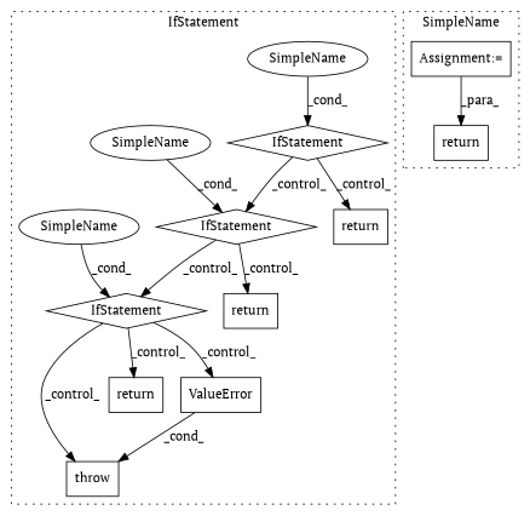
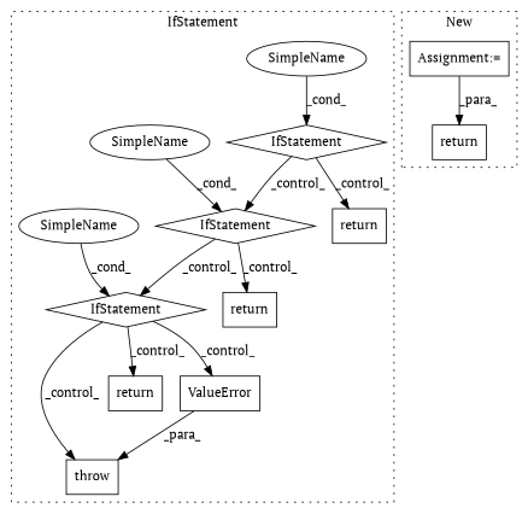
  digraph {
    fontname="PT Serif"
    node [a=41 fontname="PT Serif" l=7 shape=box]
    edge [fontname="PT Serif"]
    n1 [a=53 l=6 label=throw s=4832]
    n2 [a=25 l="10,3" label=IfStatement s="4760,4819" shape=diamond]
    n3 [a=42 label=SimpleName shape=ellipse l=""]
    n4 [label=return s=5108]
    n5 [a=32 l="11,1" label=ValueError s="4838,4911"]
    n6 [a=42 label=SimpleName shape=ellipse l=""]
    n7 [a=25 l="4,2" label=IfStatement s="4602,4638" shape=diamond]
    n8 [label=return s=4648]
    n9 [a=25 l="4,2" label=IfStatement s="4712,4750" shape=diamond]
    n10 [label=return s=5140]
    n11 [a=42 label=SimpleName shape=ellipse l=""]
    n12 [label=return s=5052]
    n13 [a=7 l=4 label="Assignment:=" s=4801]
    subgraph cluster_1 {
      label=IfStatement
      style=dotted
      n1
      n2
      n3
      n4
      n5
      n6
      n7
      n8
      n9
      n10
      n11
    }
    subgraph cluster_2 {
-     label=SimpleName
+     label=New
      style=dotted
      n12
      n13
    }
    n2 -> n1 [label=_control_]
    n2 -> n4 [label=_control_]
    n2 -> n5 [label=_control_]
    n3 -> n2 [label=_cond_]
-   n5 -> n1 [label=_cond_]
+   n5 -> n1 [label=_para_]
    n6 -> n9 [label=_cond_]
    n7 -> n8 [label=_control_]
    n7 -> n9 [label=_control_]
    n9 -> n2 [label=_control_]
    n9 -> n10 [label=_control_]
    n11 -> n7 [label=_cond_]
    n13 -> n12 [label=_para_]
  }
